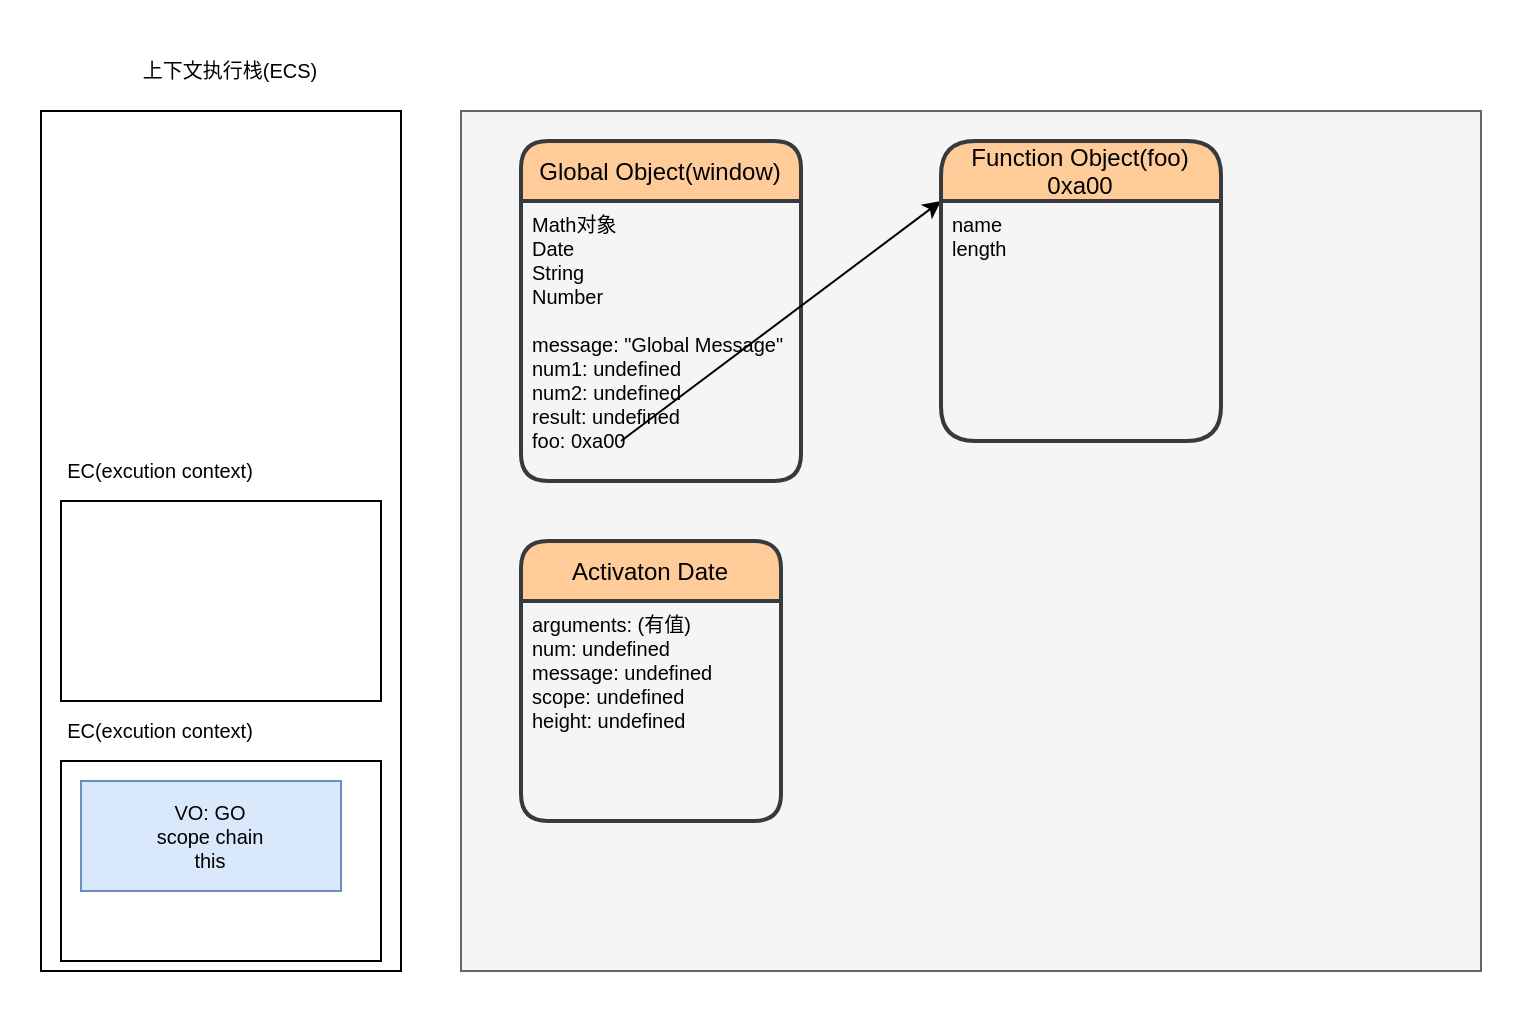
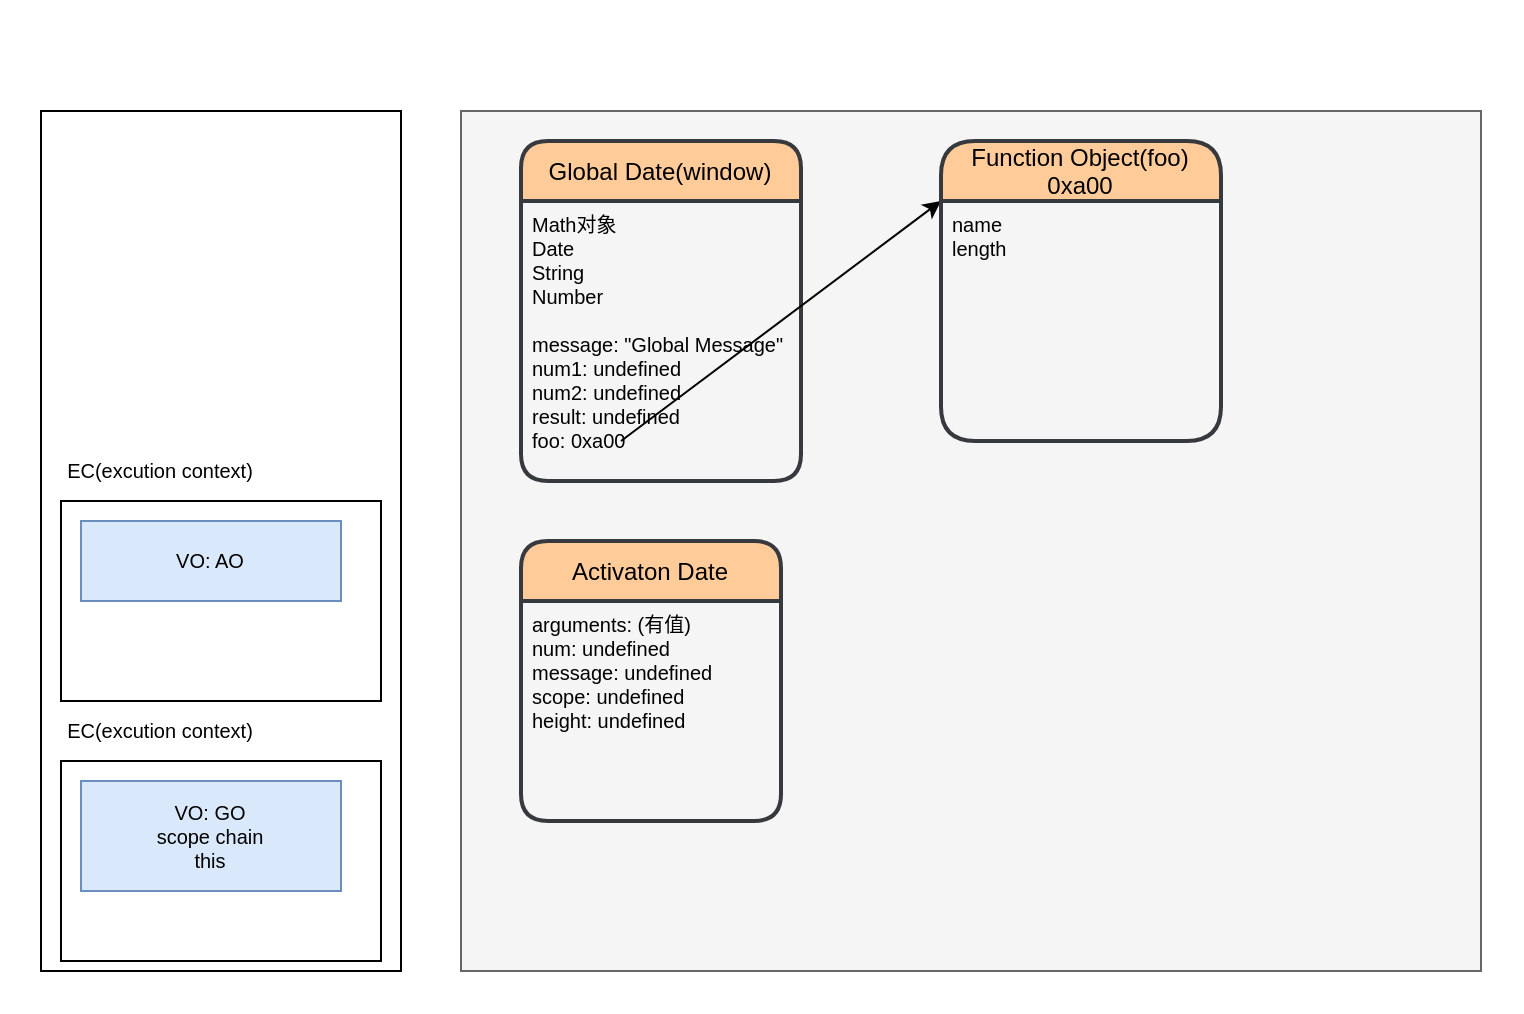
  <mxCell id="0" />
  <mxCell id="1" parent="0" />
  <mxCell id="2" value="" style="rounded=0;whiteSpace=wrap;html=1;" parent="1" vertex="1"><mxGeometry x="20" y="55" width="180" height="430" as="geometry" /></mxCell>
  <mxCell id="3" value="" style="rounded=0;whiteSpace=wrap;html=1;fillColor=#f5f5f5;strokeColor=#666666;fontColor=#333333;" parent="1" vertex="1"><mxGeometry x="230" y="55" width="510" height="430" as="geometry" /></mxCell>
- <mxCell id="4" value="Global Object(window)" style="swimlane;childLayout=stackLayout;horizontal=1;startSize=30;horizontalStack=0;rounded=1;fontSize=12;fontStyle=0;strokeWidth=2;resizeParent=0;resizeLast=1;shadow=0;dashed=0;align=center;fillColor=#ffcc99;strokeColor=#36393d;" parent="1" vertex="1"><mxGeometry x="260" y="70" width="140" height="170" as="geometry" /></mxCell>
+ <mxCell id="4" value="Global Date(window)" style="swimlane;childLayout=stackLayout;horizontal=1;startSize=30;horizontalStack=0;rounded=1;fontSize=12;fontStyle=0;strokeWidth=2;resizeParent=0;resizeLast=1;shadow=0;dashed=0;align=center;fillColor=#ffcc99;strokeColor=#36393d;" parent="1" vertex="1"><mxGeometry x="260" y="70" width="140" height="170" as="geometry" /></mxCell>
  <mxCell id="5" value="Math对象&#10;Date&#10;String&#10;Number&#10;&#10;message: &quot;Global Message&quot;&#10;num1: undefined&#10;num2: undefined&#10;result: undefined&#10;foo: 0xa00" style="align=left;strokeColor=none;fillColor=none;spacingLeft=4;fontSize=10;verticalAlign=top;resizable=0;rotatable=0;part=1;" parent="4" vertex="1"><mxGeometry y="30" width="140" height="140" as="geometry" /></mxCell>
  <mxCell id="6" value="" style="endArrow=classic;html=1;fontSize=10;entryX=0;entryY=0;entryDx=0;entryDy=0;" parent="4" target="11" edge="1"><mxGeometry width="50" height="50" relative="1" as="geometry"><mxPoint x="50" y="150" as="sourcePoint" /><mxPoint x="100" y="110" as="targetPoint" /></mxGeometry></mxCell>
- <mxCell id="7" value="上下文执行栈(ECS)" style="text;html=1;strokeColor=none;fillColor=none;align=center;verticalAlign=middle;whiteSpace=wrap;rounded=0;fontSize=10;" parent="1" vertex="1"><mxGeometry x="70" y="20" width="90" height="30" as="geometry" /></mxCell>
  <mxCell id="8" value="" style="rounded=0;whiteSpace=wrap;html=1;fontSize=10;" parent="1" vertex="1"><mxGeometry x="30" y="380" width="160" height="100" as="geometry" /></mxCell>
  <mxCell id="9" value="EC(excution context)" style="text;html=1;strokeColor=none;fillColor=none;align=center;verticalAlign=middle;whiteSpace=wrap;rounded=0;fontSize=10;" parent="1" vertex="1"><mxGeometry x="30" y="350" width="100" height="30" as="geometry" /></mxCell>
  <mxCell id="10" value="Function Object(foo)&#10;0xa00" style="swimlane;childLayout=stackLayout;horizontal=1;startSize=30;horizontalStack=0;rounded=1;fontSize=12;fontStyle=0;strokeWidth=2;resizeParent=0;resizeLast=1;shadow=0;dashed=0;align=center;fillColor=#ffcc99;strokeColor=#36393d;arcSize=19;" parent="1" vertex="1"><mxGeometry x="470" y="70" width="140" height="150" as="geometry" /></mxCell>
  <mxCell id="11" value="name&#10;length" style="align=left;strokeColor=none;fillColor=none;spacingLeft=4;fontSize=10;verticalAlign=top;resizable=0;rotatable=0;part=1;" parent="10" vertex="1"><mxGeometry y="30" width="140" height="120" as="geometry" /></mxCell>
  <mxCell id="12" value="VO: GO&lt;br&gt;scope chain&lt;br&gt;this" style="rounded=0;whiteSpace=wrap;html=1;fontSize=10;fillColor=#dae8fc;strokeColor=#6c8ebf;" parent="1" vertex="1"><mxGeometry x="40" y="390" width="130" height="55" as="geometry" /></mxCell>
  <mxCell id="13" value="" style="rounded=0;whiteSpace=wrap;html=1;fontSize=10;" parent="1" vertex="1"><mxGeometry x="30" y="250" width="160" height="100" as="geometry" /></mxCell>
  <mxCell id="14" value="EC(excution context)" style="text;html=1;strokeColor=none;fillColor=none;align=center;verticalAlign=middle;whiteSpace=wrap;rounded=0;fontSize=10;" parent="1" vertex="1"><mxGeometry x="30" y="220" width="100" height="30" as="geometry" /></mxCell>
+ <mxCell id="15" value="VO: AO" style="rounded=0;whiteSpace=wrap;html=1;fontSize=10;fillColor=#dae8fc;strokeColor=#6c8ebf;" parent="1" vertex="1"><mxGeometry x="40" y="260" width="130" height="40" as="geometry" /></mxCell>
  <mxCell id="16" value="Activaton Date" style="swimlane;childLayout=stackLayout;horizontal=1;startSize=30;horizontalStack=0;rounded=1;fontSize=12;fontStyle=0;strokeWidth=2;resizeParent=0;resizeLast=1;shadow=0;dashed=0;align=center;fillColor=#ffcc99;strokeColor=#36393d;" parent="1" vertex="1"><mxGeometry x="260" y="270" width="130" height="140" as="geometry" /></mxCell>
  <mxCell id="17" value="arguments: (有值)&#10;num: undefined&#10;message: undefined&#10;scope: undefined&#10;height: undefined" style="align=left;strokeColor=none;fillColor=none;spacingLeft=4;fontSize=10;verticalAlign=top;resizable=0;rotatable=0;part=1;" parent="16" vertex="1"><mxGeometry y="30" width="130" height="110" as="geometry" /></mxCell>
